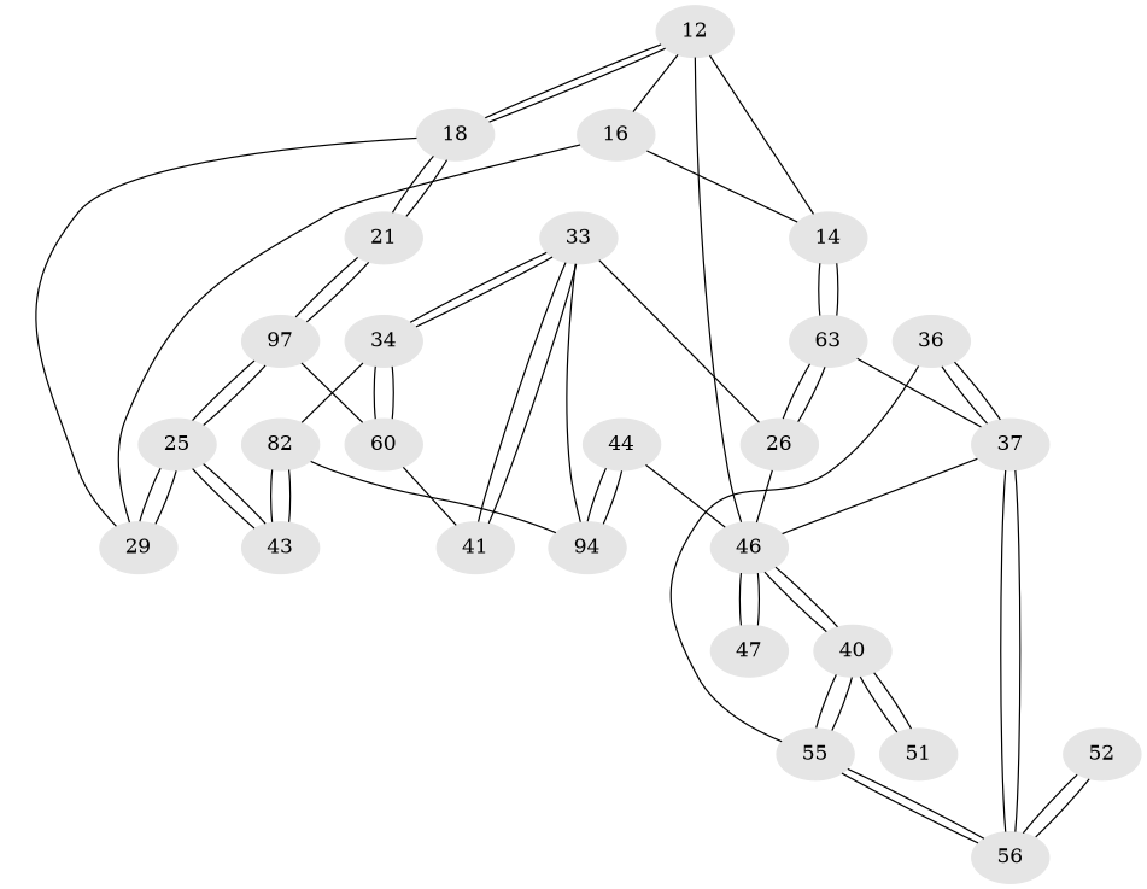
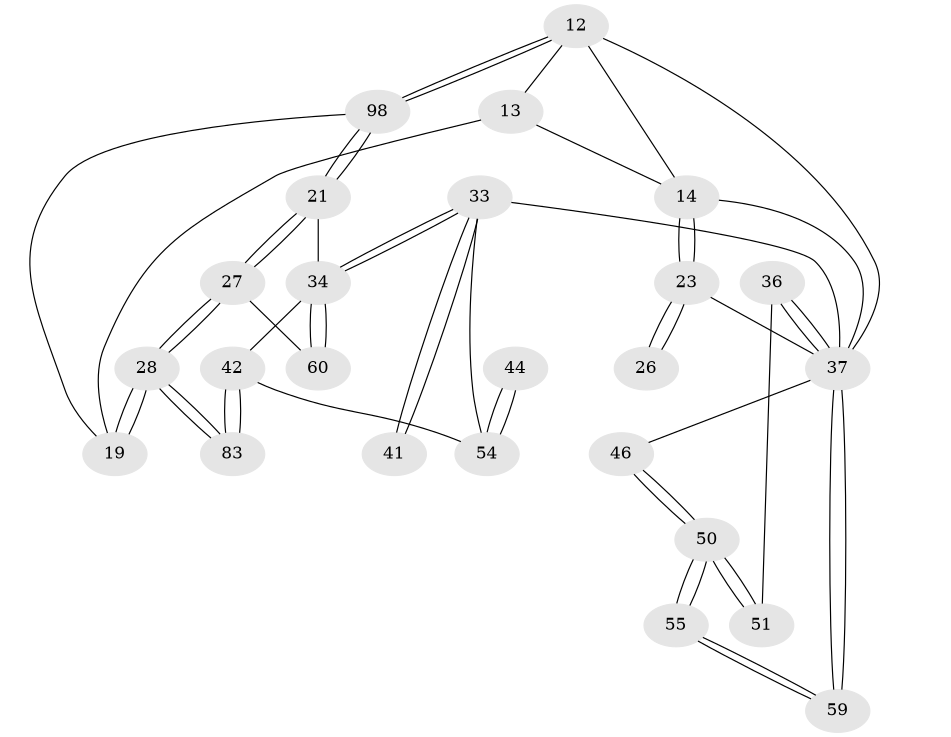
  graph {
    node [color=gray90 style=filled]
    12 [super="+11"]
-   13 [label=16]
+   13
    14 [super="+7"]
-   18 [super="+15"]
+   18 [super="+15" label=98]
    37 [super="+22+35+9"]
-   29 [super="+16+17"]
-   23 [label=63]
+   29 [super="+16+17" label=19]
+   23
    21
    46 [super="+45+38+39"]
-   56
+   56 [label=59]
    26
-   27 [label=97]
+   27
    34 [super="+30"]
-   28 [label=25]
+   28
    n15 [label=60 super="+31"]
-   42 [label=82]
-   47
-   50 [label=40]
-   43
+   42
+   50
+   43 [label=83]
    41
    33 [super="+32"]
-   54 [super="+53" label=94]
+   54 [super="+53"]
    36
    51 [super="+49+48"]
    44
    55
-   52
    12 -- 13
    12 -- 14
    12 -- 18 [weight=2]
    12 -- 18
-   12 -- 46 [weight=2]
+   12 -- 37 [weight=2]
    13 -- 14
    13 -- 29
+   14 -- 37
    14 -- 23
    14 -- 23
    18 -- 29
    18 -- 21
    18 -- 21
    37 -- 46
    37 -- 56
    37 -- 56
    23 -- 37
    23 -- 26
    23 -- 26
    21 -- 27
    21 -- 27
-   46 -- 47 [weight=2]
-   46 -- 47
+   21 -- 34
    46 -- 50
    46 -- 50
-   26 -- 46
    27 -- 28
    27 -- 28
    27 -- n15
    34 -- n15 [weight=2]
    34 -- n15
    34 -- 42
    28 -- 29
    28 -- 29
    28 -- 43
    28 -- 43
-   n15 -- 41
    42 -- 43
    42 -- 43
    42 -- 54
    50 -- 51
    50 -- 51
    50 -- 55
    50 -- 55
-   33 -- 26 [weight=3]
+   33 -- 37 [weight=3]
    33 -- 34 [weight=2]
    33 -- 34
    33 -- 41
    33 -- 41
    33 -- 54
    36 -- 37 [weight=2]
    36 -- 37
-   36 -- 55
-   44 -- 46
+   36 -- 51
    44 -- 54
    44 -- 54
    55 -- 56
    55 -- 56
-   52 -- 56
-   52 -- 56
  }
